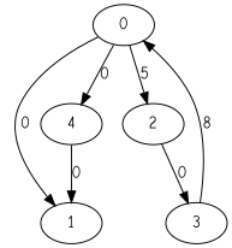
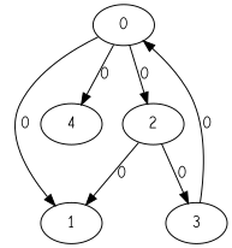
  digraph {
    fontname="Comic Neue"
    node [fontname="Comic Neue"]
    edge [fontname="Comic Neue"]
    0
    1
    2
    4
    3
    0 -> 1 [label=0]
-   0 -> 2 [label=5]
+   0 -> 2 [label=0]
    0 -> 4 [label=0]
-   4 -> 1 [label=0]
+   2 -> 1 [label=0]
    2 -> 3 [label=0]
-   3 -> 0 [label=8]
+   3 -> 0 [label=0]
  }
